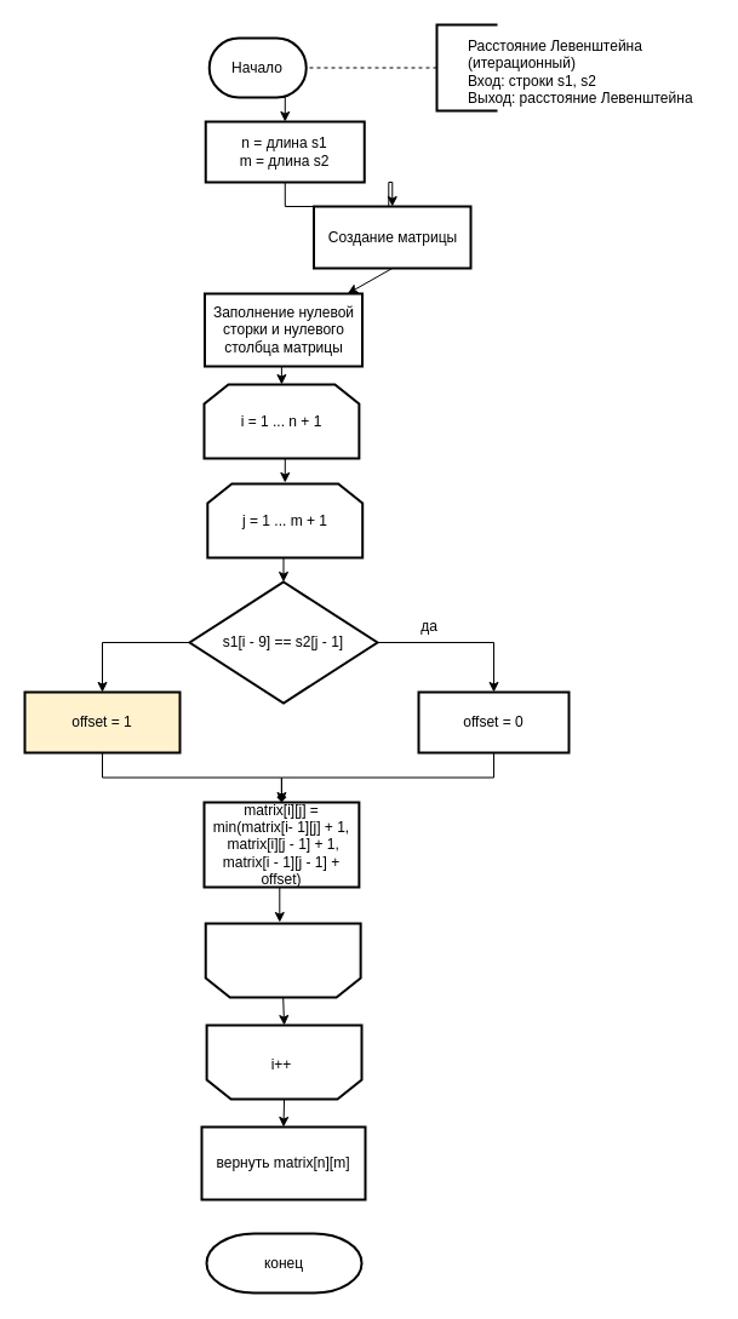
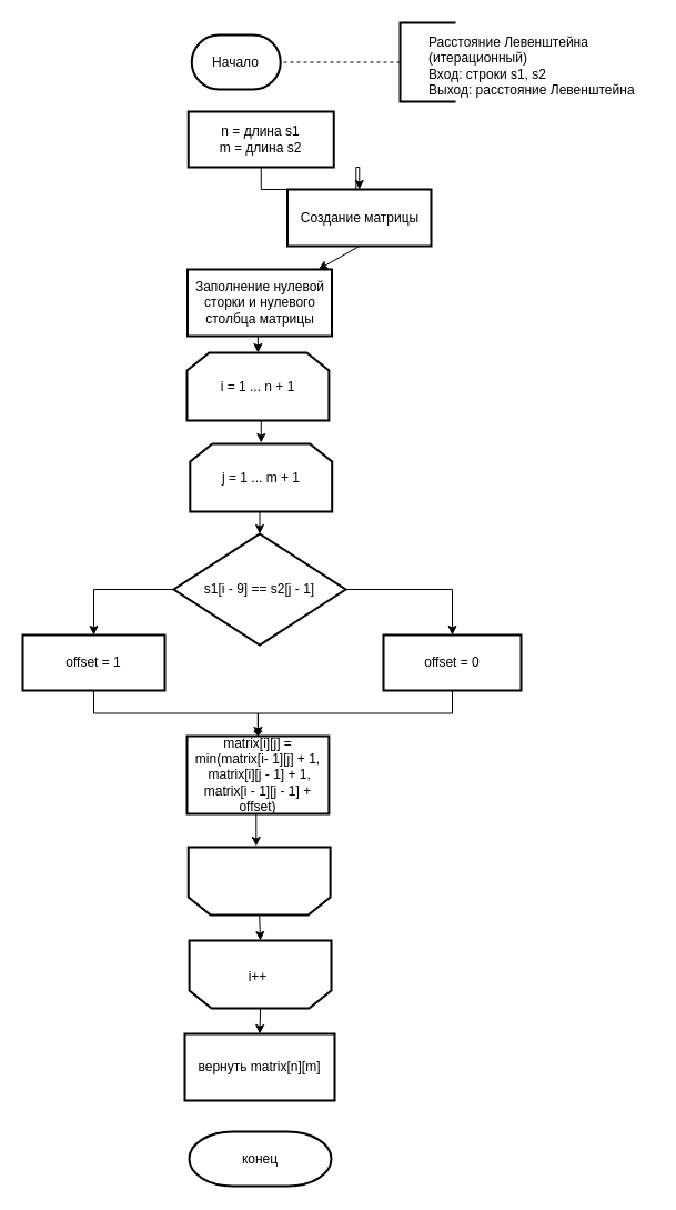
  <mxCell id="0" />
  <mxCell id="1" parent="0" />
- <mxCell id="2" style="edgeStyle=orthogonalEdgeStyle;rounded=0;orthogonalLoop=1;jettySize=auto;html=1;exitX=0.5;exitY=1;exitDx=0;exitDy=0;exitPerimeter=0;entryX=0.5;entryY=0;entryDx=0;entryDy=0;" parent="1" source="3" target="5" edge="1"><mxGeometry relative="1" as="geometry" /></mxCell>
  <mxCell id="3" value="Начало" style="strokeWidth=2;html=1;shape=mxgraph.flowchart.terminator;whiteSpace=wrap;" parent="1" vertex="1"><mxGeometry x="172.25" y="31" width="80" height="49" as="geometry" /></mxCell>
  <mxCell id="4" style="edgeStyle=orthogonalEdgeStyle;rounded=0;orthogonalLoop=1;jettySize=auto;html=1;exitX=0.5;exitY=1;exitDx=0;exitDy=0;entryX=0.5;entryY=0;entryDx=0;entryDy=0;" parent="1" source="5" target="6" edge="1"><mxGeometry relative="1" as="geometry" /></mxCell>
  <mxCell id="5" value="n = длина s1&lt;br&gt;m = длина s2" style="rounded=1;whiteSpace=wrap;html=1;absoluteArcSize=1;arcSize=0;strokeWidth=2;" parent="1" vertex="1"><mxGeometry x="169.25" y="100" width="131" height="50" as="geometry" /></mxCell>
  <mxCell id="6" value="Создание матрицы" style="rounded=1;whiteSpace=wrap;html=1;absoluteArcSize=1;arcSize=0;strokeWidth=2;" parent="1" vertex="1"><mxGeometry x="258.5" y="170" width="129.5" height="51" as="geometry" /></mxCell>
  <mxCell id="7" value="" style="endArrow=classic;html=1;exitX=0.5;exitY=1;exitDx=0;exitDy=0;" parent="1" source="6" target="12" edge="1"><mxGeometry width="50" height="50" relative="1" as="geometry"><mxPoint x="221" y="541" as="sourcePoint" /><mxPoint x="271" y="491" as="targetPoint" /></mxGeometry></mxCell>
  <mxCell id="8" style="edgeStyle=orthogonalEdgeStyle;rounded=0;orthogonalLoop=1;jettySize=auto;html=1;exitX=0;exitY=0.5;exitDx=0;exitDy=0;exitPerimeter=0;entryX=0.5;entryY=0;entryDx=0;entryDy=0;" parent="1" source="10" target="16" edge="1"><mxGeometry relative="1" as="geometry" /></mxCell>
  <mxCell id="9" style="edgeStyle=orthogonalEdgeStyle;rounded=0;orthogonalLoop=1;jettySize=auto;html=1;exitX=1;exitY=0.5;exitDx=0;exitDy=0;exitPerimeter=0;entryX=0.5;entryY=0;entryDx=0;entryDy=0;" parent="1" source="10" target="14" edge="1"><mxGeometry relative="1" as="geometry" /></mxCell>
  <mxCell id="10" value="s1[i - 9] == s2[j - 1]" style="strokeWidth=2;html=1;shape=mxgraph.flowchart.decision;whiteSpace=wrap;" parent="1" vertex="1"><mxGeometry x="156" y="480" width="155" height="100" as="geometry" /></mxCell>
  <mxCell id="11" style="edgeStyle=orthogonalEdgeStyle;rounded=0;orthogonalLoop=1;jettySize=auto;html=1;exitX=0.5;exitY=1;exitDx=0;exitDy=0;entryX=0.5;entryY=0;entryDx=0;entryDy=0;" parent="1" source="12" target="21" edge="1"><mxGeometry relative="1" as="geometry" /></mxCell>
  <mxCell id="12" value="Заполнение нулевой сторки и нулевого столбца матрицы" style="rounded=1;whiteSpace=wrap;html=1;absoluteArcSize=1;arcSize=0;strokeWidth=2;" parent="1" vertex="1"><mxGeometry x="168.5" y="242" width="130" height="60" as="geometry" /></mxCell>
  <mxCell id="13" style="edgeStyle=orthogonalEdgeStyle;rounded=0;orthogonalLoop=1;jettySize=auto;html=1;exitX=0.5;exitY=1;exitDx=0;exitDy=0;entryX=0.5;entryY=0;entryDx=0;entryDy=0;" parent="1" source="14" target="18" edge="1"><mxGeometry relative="1" as="geometry" /></mxCell>
  <mxCell id="14" value="offset = 0" style="rounded=1;whiteSpace=wrap;html=1;absoluteArcSize=1;arcSize=0;strokeWidth=2;" parent="1" vertex="1"><mxGeometry x="345" y="571" width="124" height="50" as="geometry" /></mxCell>
  <mxCell id="15" style="edgeStyle=orthogonalEdgeStyle;rounded=0;orthogonalLoop=1;jettySize=auto;html=1;exitX=0.5;exitY=1;exitDx=0;exitDy=0;entryX=0.5;entryY=0;entryDx=0;entryDy=0;endArrow=diamond;" parent="1" source="16" target="18" edge="1"><mxGeometry relative="1" as="geometry" /></mxCell>
- <mxCell id="16" value="offset = 1" style="rounded=1;whiteSpace=wrap;html=1;absoluteArcSize=1;arcSize=0;strokeWidth=2;fillColor=#fff2cc;" parent="1" vertex="1"><mxGeometry x="20" y="571" width="128" height="50" as="geometry" /></mxCell>
+ <mxCell id="16" value="offset = 1" style="rounded=1;whiteSpace=wrap;html=1;absoluteArcSize=1;arcSize=0;strokeWidth=2;" parent="1" vertex="1"><mxGeometry x="20" y="571" width="128" height="50" as="geometry" /></mxCell>
  <mxCell id="17" style="edgeStyle=orthogonalEdgeStyle;rounded=0;orthogonalLoop=1;jettySize=auto;html=1;exitX=0.5;exitY=1;exitDx=0;exitDy=0;entryX=0.5;entryY=1;entryDx=0;entryDy=0;" parent="1" source="18" edge="1"><mxGeometry relative="1" as="geometry"><mxPoint x="230.302" y="761" as="targetPoint" /></mxGeometry></mxCell>
  <mxCell id="18" value="matrix[i][j] = min(matrix[i- 1][j] + 1,&lt;br&gt;&amp;nbsp;matrix[i][j - 1] + 1, &lt;br&gt;matrix[i - 1][j - 1] + offset)" style="rounded=1;whiteSpace=wrap;html=1;absoluteArcSize=1;arcSize=0;strokeWidth=2;" parent="1" vertex="1"><mxGeometry x="168" y="662" width="127.87" height="70" as="geometry" /></mxCell>
- <mxCell id="19" value="да" style="text;html=1;strokeColor=none;fillColor=none;align=center;verticalAlign=middle;whiteSpace=wrap;rounded=0;" parent="1" vertex="1"><mxGeometry x="334" y="507" width="40" height="20" as="geometry" /></mxCell>
  <mxCell id="20" style="edgeStyle=orthogonalEdgeStyle;rounded=0;orthogonalLoop=1;jettySize=auto;html=1;exitX=0.5;exitY=1;exitDx=0;exitDy=0;entryX=0.5;entryY=0;entryDx=0;entryDy=0;" parent="1" source="21" edge="1"><mxGeometry relative="1" as="geometry"><mxPoint x="234.75" y="398" as="targetPoint" /></mxGeometry></mxCell>
  <mxCell id="21" value="i = 1 ... n + 1" style="shape=loopLimit;whiteSpace=wrap;html=1;strokeWidth=2;" parent="1" vertex="1"><mxGeometry x="168" y="317" width="127.88" height="61" as="geometry" /></mxCell>
  <mxCell id="22" style="edgeStyle=orthogonalEdgeStyle;rounded=0;orthogonalLoop=1;jettySize=auto;html=1;exitX=0.5;exitY=1;exitDx=0;exitDy=0;entryX=0.5;entryY=0;entryDx=0;entryDy=0;entryPerimeter=0;" parent="1" target="10" edge="1"><mxGeometry relative="1" as="geometry"><mxPoint x="234.75" y="458" as="sourcePoint" /></mxGeometry></mxCell>
  <mxCell id="23" value="&lt;span&gt;Расстояние Левенштейна&amp;nbsp;&lt;br&gt;(итерационный)&lt;br&gt;&lt;/span&gt;&lt;div&gt;Вход: строки s1, s2&lt;/div&gt;&lt;div&gt;Выход: расстояние Левенштейна&lt;/div&gt;" style="text;html=1;align=left;verticalAlign=middle;resizable=0;points=[];autosize=1;" parent="1" vertex="1"><mxGeometry x="384" y="24" width="203" height="70" as="geometry" /></mxCell>
  <mxCell id="24" value="вернуть matrix[n][m]" style="rounded=0;whiteSpace=wrap;html=1;strokeWidth=2;" parent="1" vertex="1"><mxGeometry x="166" y="930" width="135" height="60" as="geometry" /></mxCell>
  <mxCell id="25" value="&lt;span&gt;j = 1 ... m + 1&lt;/span&gt;" style="shape=loopLimit;whiteSpace=wrap;html=1;strokeWidth=2;" vertex="1" parent="1"><mxGeometry x="170.81" y="399" width="127.88" height="61" as="geometry" /></mxCell>
  <mxCell id="26" style="edgeStyle=orthogonalEdgeStyle;rounded=0;orthogonalLoop=1;jettySize=auto;html=1;exitX=0.5;exitY=0;exitDx=0;exitDy=0;entryX=0.5;entryY=1;entryDx=0;entryDy=0;" edge="1" parent="1" source="27" target="29"><mxGeometry relative="1" as="geometry" /></mxCell>
  <mxCell id="27" value="" style="shape=loopLimit;whiteSpace=wrap;html=1;strokeWidth=2;rotation=-180;" vertex="1" parent="1"><mxGeometry x="169.25" y="762" width="127.88" height="61" as="geometry" /></mxCell>
  <mxCell id="28" style="edgeStyle=orthogonalEdgeStyle;rounded=0;orthogonalLoop=1;jettySize=auto;html=1;exitX=0.5;exitY=0;exitDx=0;exitDy=0;entryX=0.5;entryY=0;entryDx=0;entryDy=0;" edge="1" parent="1" source="29" target="24"><mxGeometry relative="1" as="geometry" /></mxCell>
  <mxCell id="29" value="" style="shape=loopLimit;whiteSpace=wrap;html=1;strokeWidth=2;rotation=-180;" vertex="1" parent="1"><mxGeometry x="170.12" y="846" width="127.88" height="61" as="geometry" /></mxCell>
  <mxCell id="30" value="конец" style="strokeWidth=2;html=1;shape=mxgraph.flowchart.terminator;whiteSpace=wrap;" vertex="1" parent="1"><mxGeometry x="170" y="1018" width="128" height="49" as="geometry" /></mxCell>
  <mxCell id="31" value="i++" style="text;html=1;strokeColor=none;fillColor=none;align=center;verticalAlign=middle;whiteSpace=wrap;rounded=0;" vertex="1" parent="1"><mxGeometry x="201.93" y="864" width="60" height="30" as="geometry" /></mxCell>
  <mxCell id="32" style="edgeStyle=orthogonalEdgeStyle;rounded=0;orthogonalLoop=1;jettySize=auto;html=1;exitX=0;exitY=0.5;exitDx=0;exitDy=0;exitPerimeter=0;entryX=1;entryY=0.5;entryDx=0;entryDy=0;entryPerimeter=0;endArrow=none;endFill=0;dashed=1;" edge="1" parent="1" source="33" target="3"><mxGeometry relative="1" as="geometry" /></mxCell>
  <mxCell id="33" value="" style="strokeWidth=2;html=1;shape=mxgraph.flowchart.annotation_1;align=left;pointerEvents=1;" vertex="1" parent="1"><mxGeometry x="360" y="20" width="50" height="71" as="geometry" /></mxCell>
